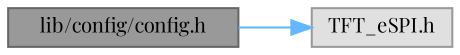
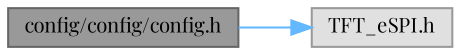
  digraph {
    rankdir=LR
    fontname="Playfair Display"
    node [fontname="Playfair Display" fontsize=10 shape=box style=filled]
-   n1 [color=gray40 fillcolor=grey60 fontcolor=black height=0.2 label="lib/config/config.h" width=0.4]
+   n1 [color=gray40 fillcolor=grey60 fontcolor=black height=0.2 label="config/config/config.h" width=0.4]
    n2 [color=grey60 fillcolor="#E0E0E0" height=0.2 label="TFT_eSPI.h" width=0.4]
    n1 -> n2 [color=steelblue1 fontname="Playfair Display" fontsize=10 labelfontname=Helvetica labelfontsize=10 style=solid]
  }
